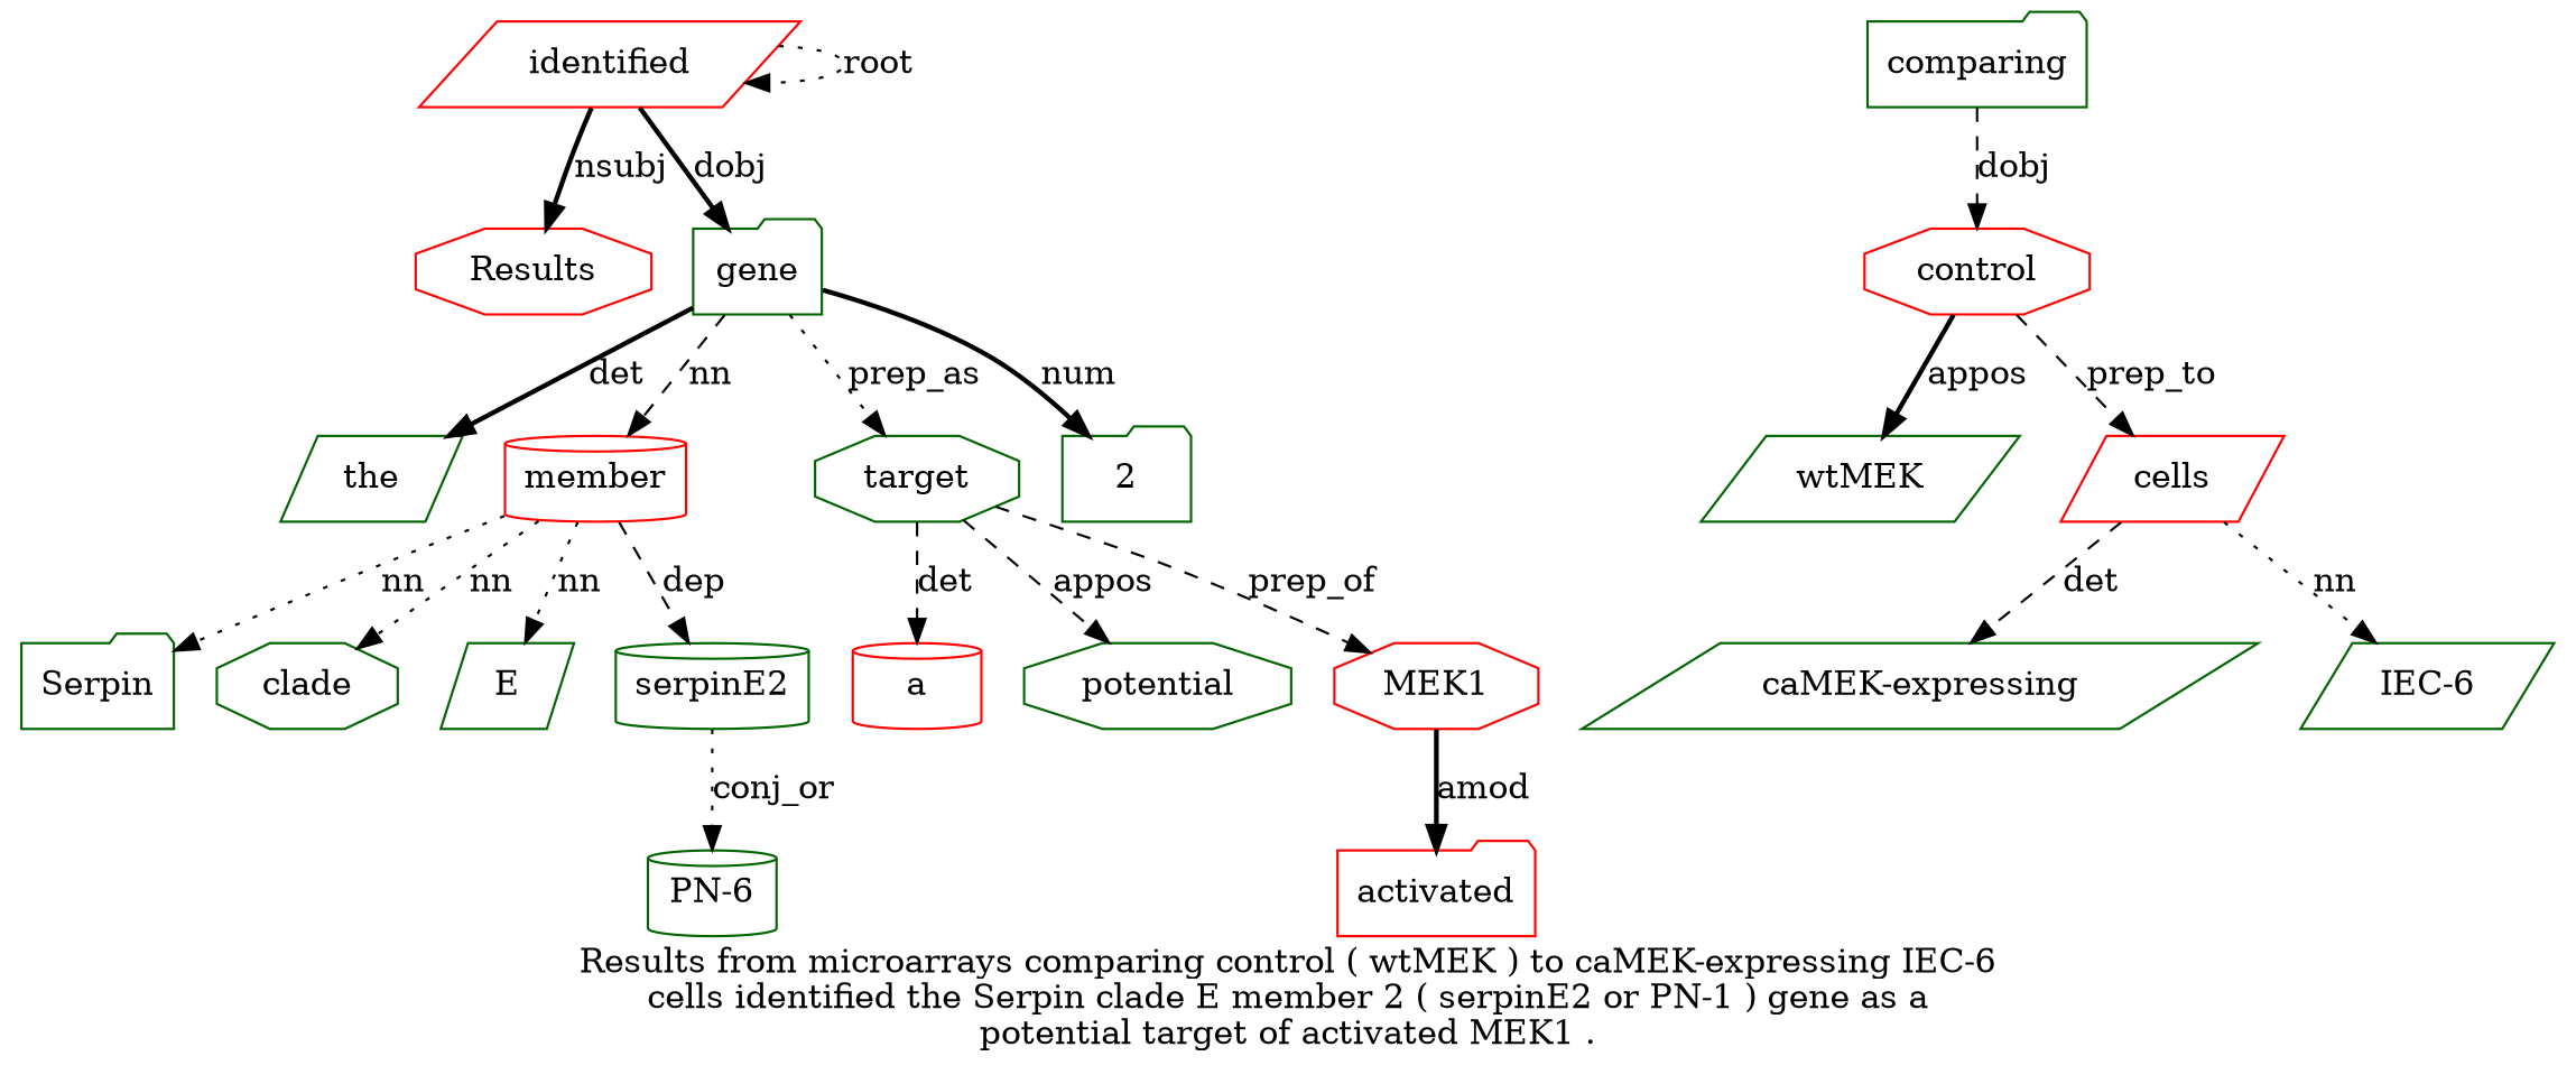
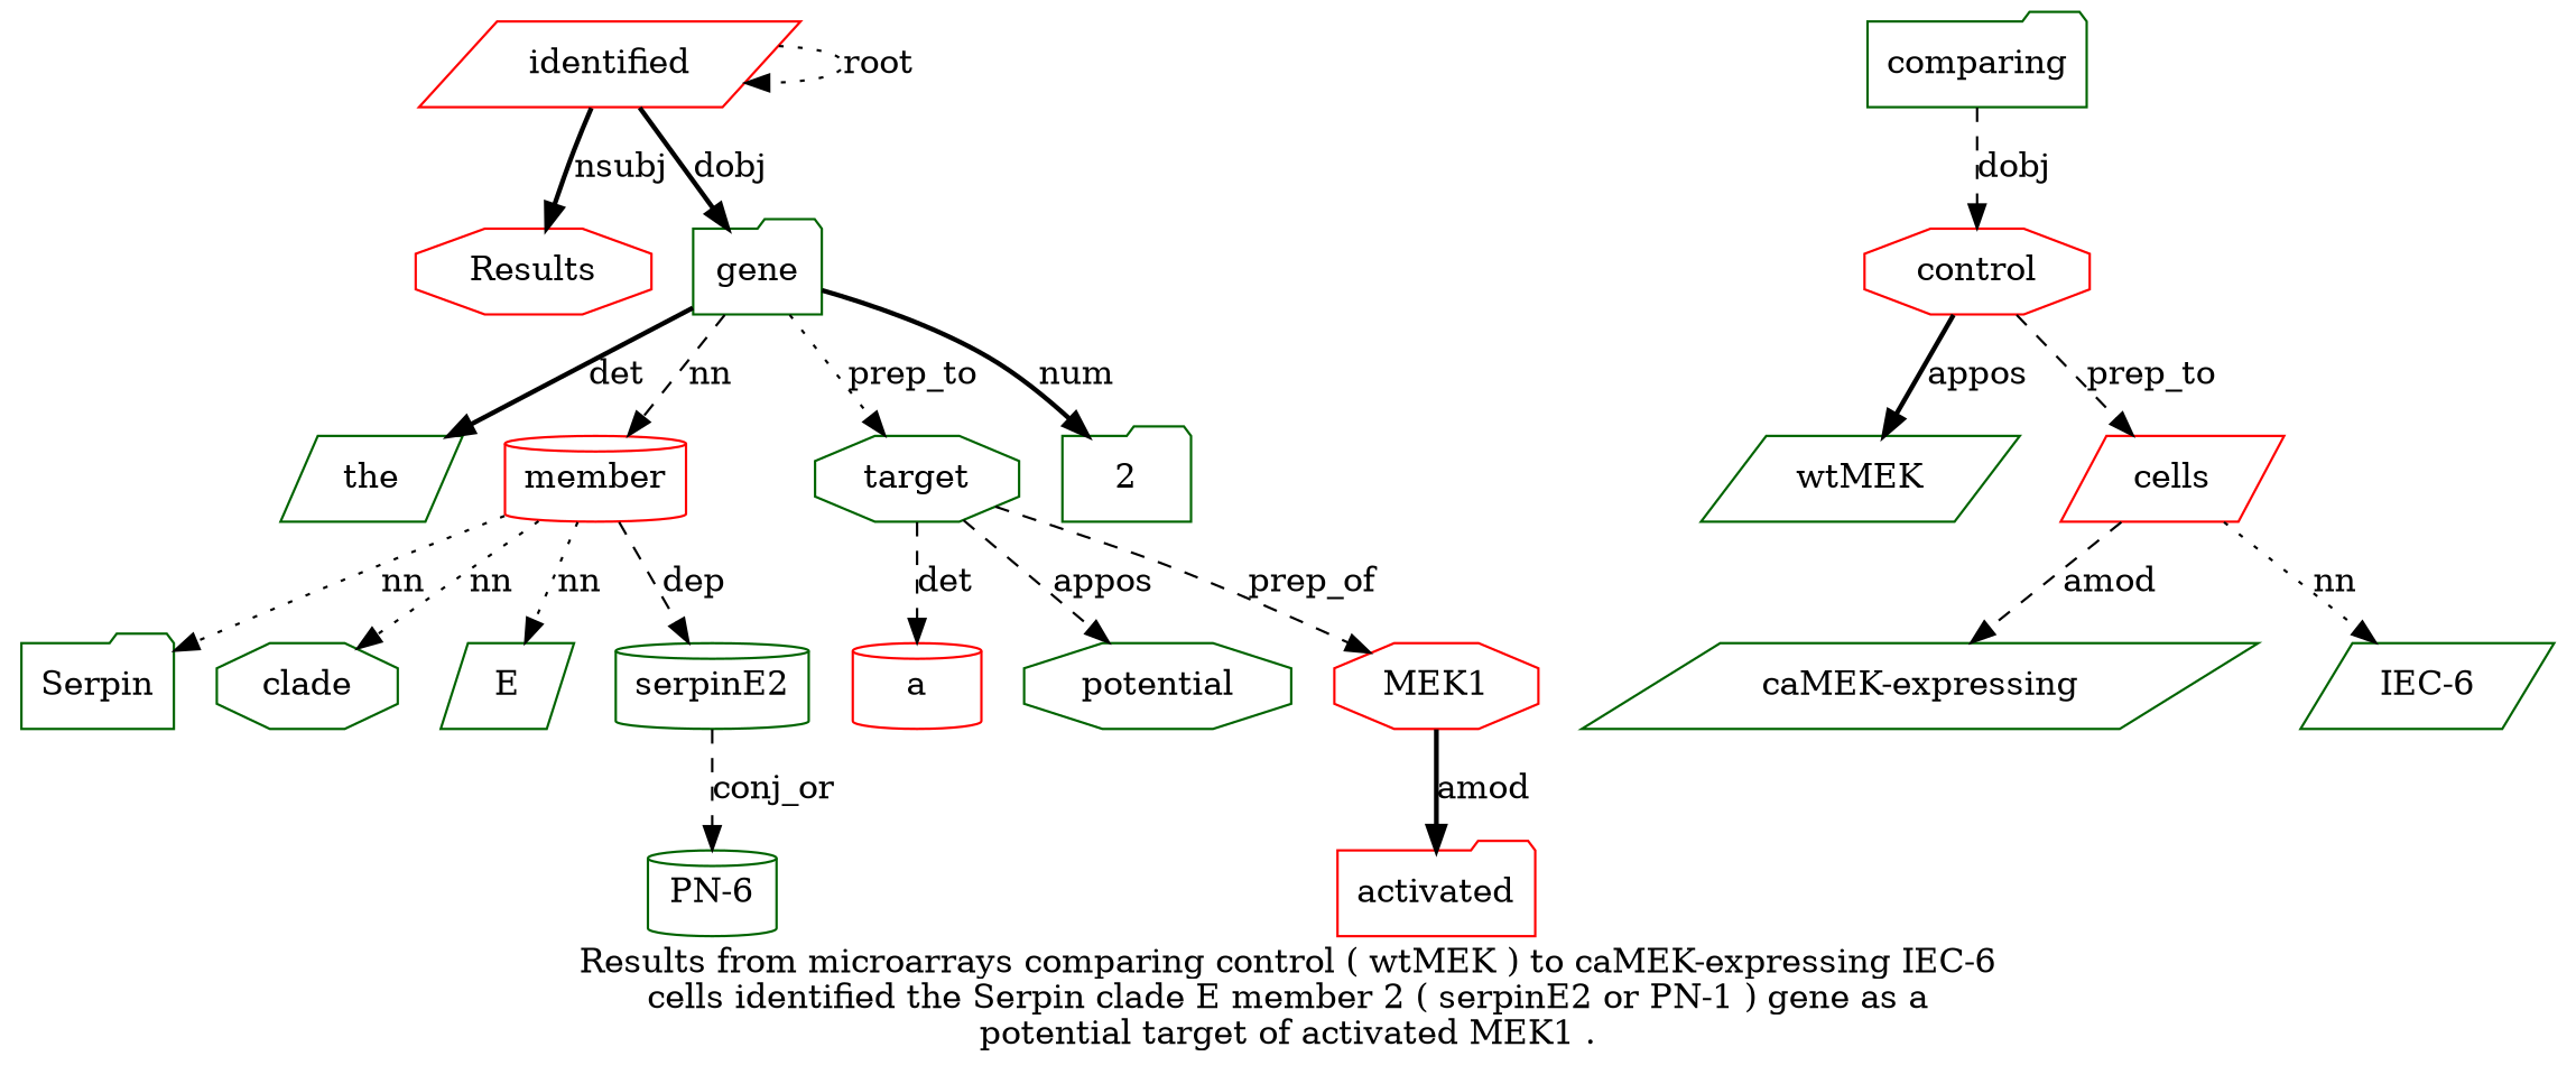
  digraph {
    label="Results from microarrays comparing control ( wtMEK ) to caMEK-expressing IEC-6\ncells identified the Serpin clade E member 2 ( serpinE2 or PN-1 ) gene as a\npotential target of activated MEK1 ."
    node [color=darkgreen fillcolor=white shape=parallelogram style=filled]
    edge [style=dashed]
    n1 [color=red label=identified]
    n2 [color=red label=Results shape=octagon]
    n3 [label=gene shape=folder]
    n4 [label=the]
    n5 [color=red label=member shape=cylinder]
    n6 [label=target shape=octagon]
    n7 [label=2 shape=folder]
    n8 [label=comparing shape=folder]
    n9 [color=red label=control shape=octagon]
    n10 [label=wtMEK]
    n11 [color=red label=cells]
    n12 [label="caMEK-expressing"]
    n13 [label="IEC-6"]
    n14 [label=Serpin shape=folder]
    n15 [label=clade shape=octagon]
    n16 [label=E]
    n17 [label=serpinE2 shape=cylinder]
    n18 [color=red label=a shape=cylinder]
    n19 [label=potential shape=octagon]
    n20 [color=red label=MEK1 shape=octagon]
    n21 [label="PN-6" shape=cylinder]
    n22 [color=red label=activated shape=folder]
    n1 -> n1 [label=root style=dotted]
    n1 -> n2 [label=nsubj style=bold]
    n1 -> n3 [label=dobj style=bold]
    n3 -> n4 [label=det style=bold]
    n3 -> n5 [label=nn]
-   n3 -> n6 [label=prep_as style=dotted]
+   n3 -> n6 [label=prep_to style=dotted]
    n3 -> n7 [label=num style=bold]
    n5 -> n14 [label=nn style=dotted]
    n5 -> n15 [label=nn style=dotted]
    n5 -> n16 [label=nn style=dotted]
    n5 -> n17 [label=dep]
    n6 -> n18 [label=det]
    n6 -> n19 [label=appos]
    n6 -> n20 [label=prep_of]
    n8 -> n9 [label=dobj]
    n9 -> n10 [label=appos style=bold]
    n9 -> n11 [label=prep_to]
-   n11 -> n12 [label=det]
+   n11 -> n12 [label=amod]
    n11 -> n13 [label=nn style=dotted]
-   n17 -> n21 [label=conj_or style=dotted]
+   n17 -> n21 [label=conj_or]
    n20 -> n22 [label=amod style=bold]
  }
